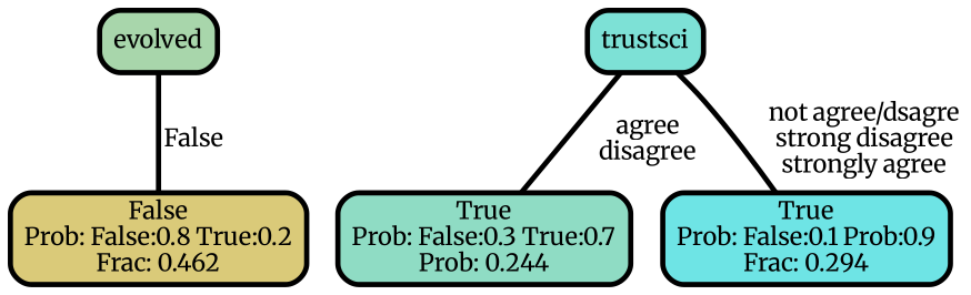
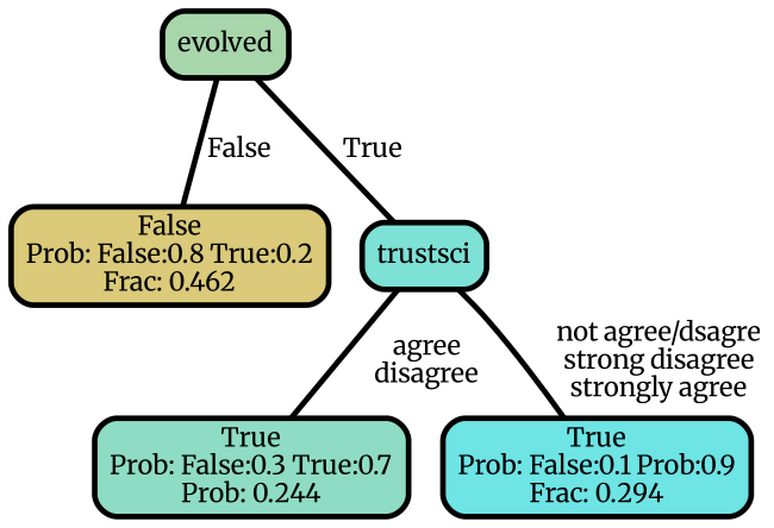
  graph {
    fontname=Merriweather
    ranksep="0 equally"
    splines=straight
    node [color=black fontcolor=black fontname=Merriweather penwidth=3 shape=box style="filled, rounded"]
    edge [color=black fontname=Merriweather penwidth=3]
    n1 [fillcolor="#daca79" label="False\nProb: False:0.8 True:0.2\nFrac: 0.462"]
    n2 [fillcolor="#a8d6ab" label=evolved]
    n3 [fillcolor="#7de1d6" label=trustsci]
    n4 [fillcolor="#8fdcc4" label="True\nProb: False:0.3 True:0.7\nProb: 0.244"]
    n5 [fillcolor="#6ee4e5" label="True\nProb: False:0.1 Prob:0.9\nFrac: 0.294"]
    subgraph sub_1 {
      rank=same
    }
    n2 -- n1 [label=" False"]
+   n2 -- n3 [label=" True"]
    n3 -- n4 [label=" agree\n disagree"]
    n3 -- n5 [label=" not agree/dsagre\n strong disagree\n strongly agree"]
  }
